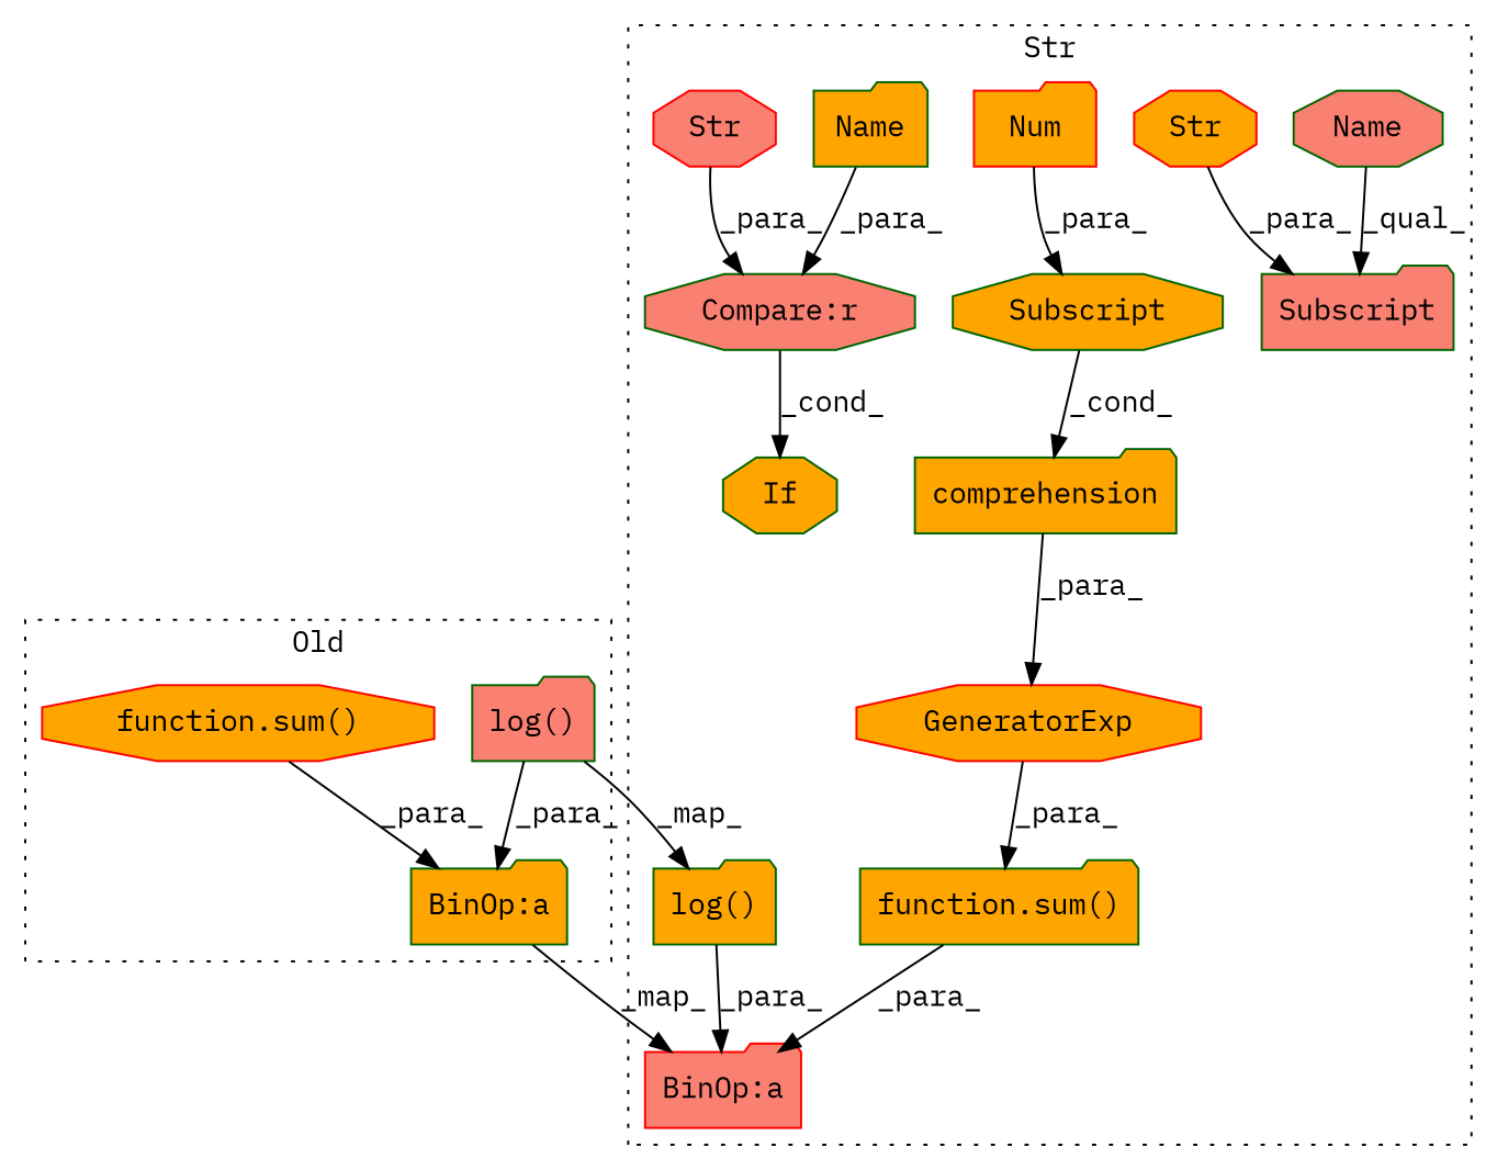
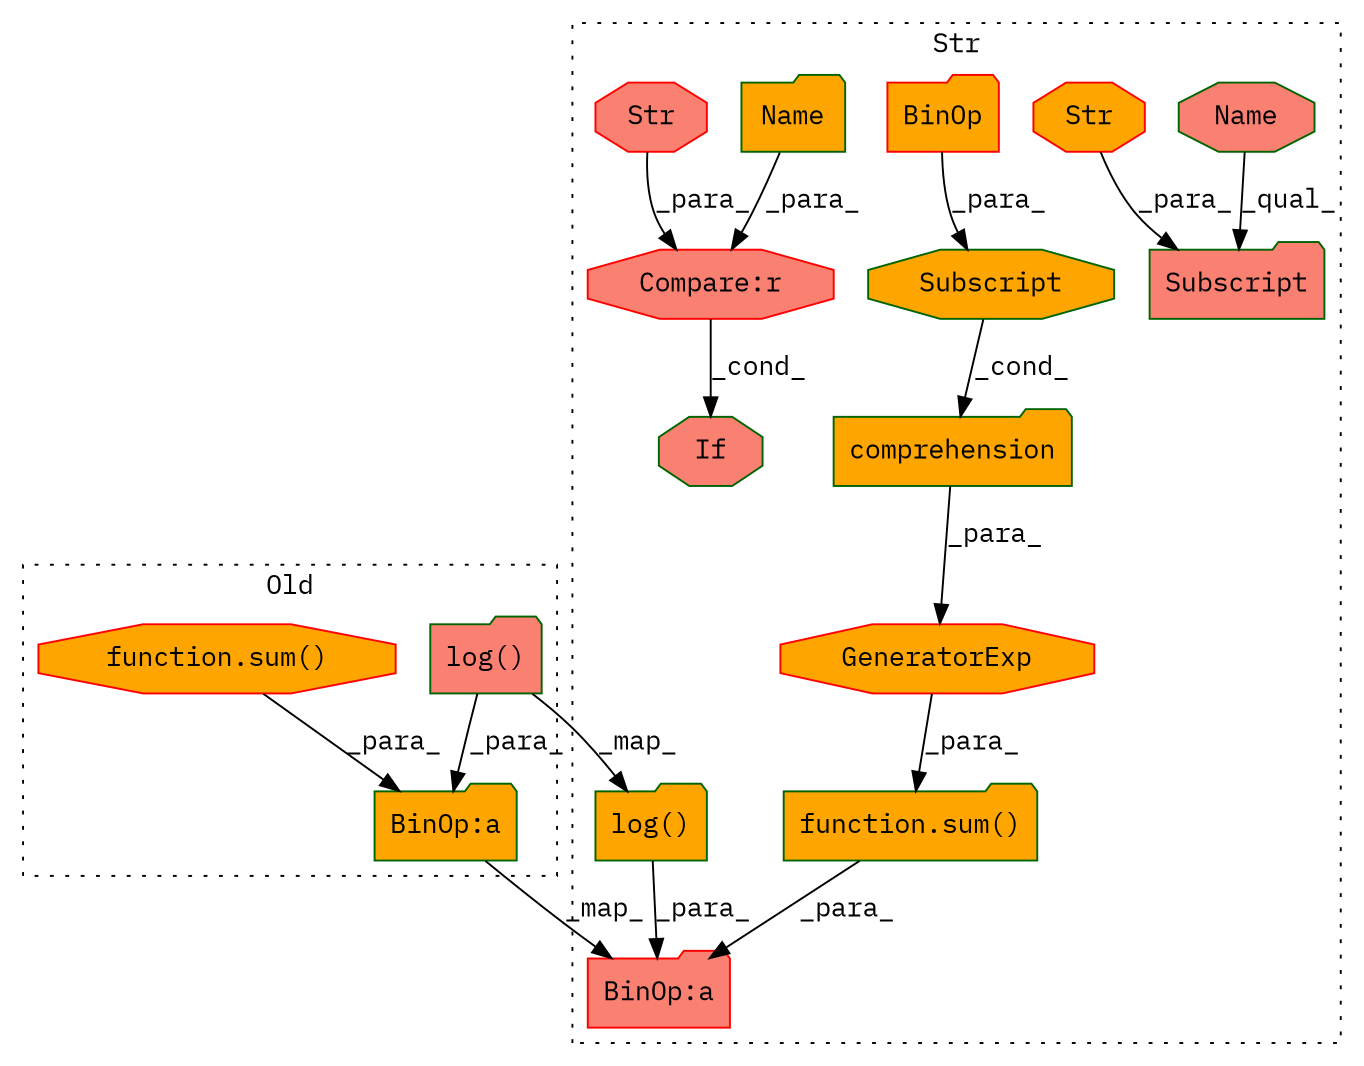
  digraph {
    fontname="IBM Plex Mono"
    node [a=75 color=darkgreen fillcolor=orange fontname="IBM Plex Mono" l=1 s=2262 shape=folder style=filled]
    edge [fontname="IBM Plex Mono"]
    n1 [color=red l="4,1" label="function.sum()" s="2088,2098" shape=octagon]
    n2 [a=82 l=3 label="BinOp:a" s=2099]
    n3 [fillcolor=salmon l="9,1" label="log()" s="2102,2112"]
    n4 [a=55 color=red label=GeneratorExp s=2221 shape=octagon]
    n5 [a=45 l=3 label=comprehension s=2239]
    n6 [l="4,52" label="function.sum()" s="2217,2222"]
    n7 [a=63 l="17,0" label=Subscript s="2221,0" shape=octagon]
    n8 [a=63 fillcolor=salmon l="9,0" label=Subscript s="2221,0"]
    n9 [a=66 color=red l=6 label=Str s=2223 shape=octagon]
-   n10 [a=40 fillcolor=salmon l=11 label="Compare:r" shape=octagon]
-   n11 [a=96 l=11 label=If shape=octagon]
+   n10 [a=40 color=red fillcolor=salmon l=11 label="Compare:r" shape=octagon]
+   n11 [a=96 fillcolor=salmon l=11 label=If shape=octagon]
    n12 [a=66 color=red fillcolor=salmon l=6 label=Str shape=octagon]
    n13 [a=82 color=red fillcolor=salmon l=3 label="BinOp:a" s=2274]
    n14 [l="9,1" label="log()" s="2277,2287"]
-   n15 [a=76 color=red label=Num s=2236]
+   n15 [a=76 color=red label=BinOp s=2236]
    n16 [a=87 fillcolor=salmon label=Name s=2221 shape=octagon]
    n17 [a=87 label=Name s=2272]
    subgraph cluster_1 {
      label=Old
      style=dotted
      n1
      n2
      n3
    }
    subgraph cluster_2 {
      label=Str
      style=dotted
      n4
      n5
      n6
      n7
      n8
      n9
      n10
      n11
      n12
      n13
      n14
      n15
      n16
      n17
    }
    n1 -> n2 [label=_para_]
    n2 -> n13 [label=_map_]
    n3 -> n2 [label=_para_]
    n3 -> n14 [label=_map_]
    n4 -> n6 [label=_para_]
    n5 -> n4 [label=_para_]
    n6 -> n13 [label=_para_]
    n7 -> n5 [label=_cond_]
    n9 -> n8 [label=_para_]
    n10 -> n11 [label=_cond_]
    n12 -> n10 [label=_para_]
    n14 -> n13 [label=_para_]
    n15 -> n7 [label=_para_]
    n16 -> n8 [label=_qual_]
    n17 -> n10 [label=_para_]
  }
